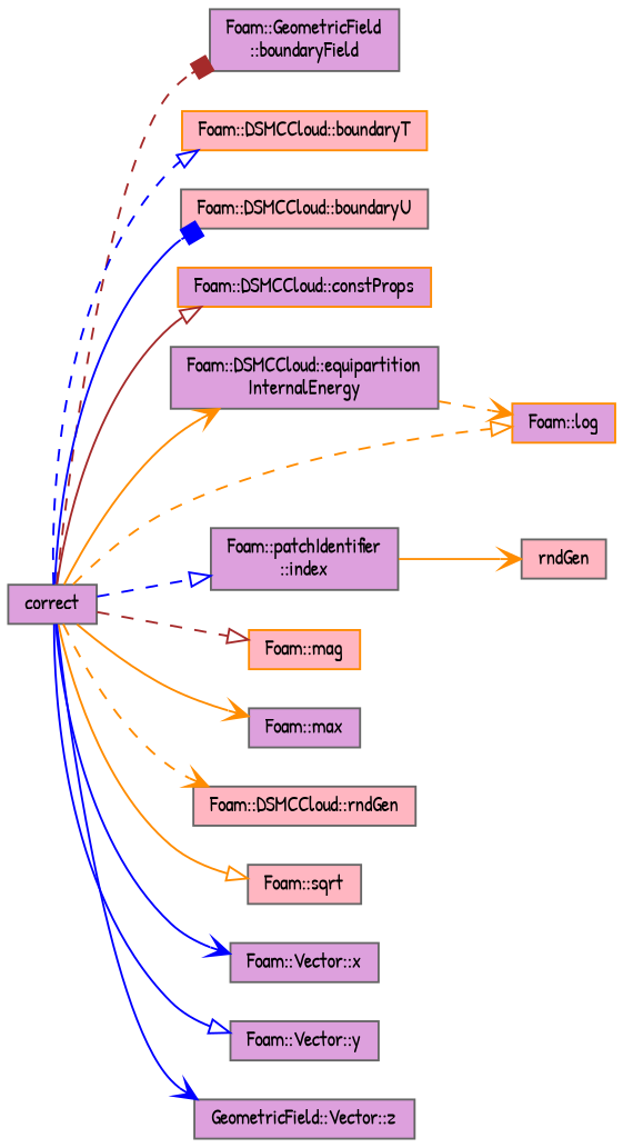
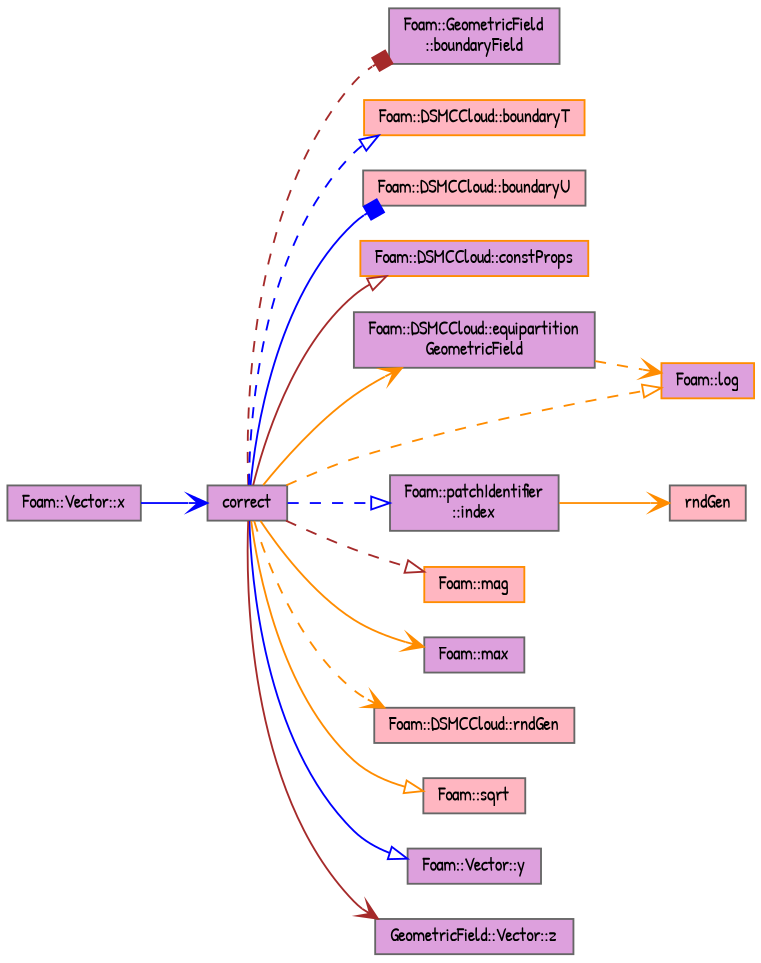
  digraph {
    fontname="Patrick Hand"
    rankdir=LR
    node [color=gray40 fillcolor=plum fontname="Patrick Hand" fontsize=10 shape=record style=filled]
    edge [arrowhead=onormal color=darkorange fontname="Patrick Hand" fontsize=10 labelfontname=Helvetica labelfontsize=10 style=solid]
    n1 [fontcolor=black height=0.2 label=correct width=0.4]
    n2 [height=0.2 label="Foam::GeometricField\l::boundaryField" width=0.4]
    n3 [color=darkorange fillcolor=lightpink height=0.2 label="Foam::DSMCCloud::boundaryT" width=0.4]
    n4 [fillcolor=lightpink height=0.2 label="Foam::DSMCCloud::boundaryU" width=0.4]
    n5 [color=darkorange height=0.2 label="Foam::DSMCCloud::constProps" width=0.4]
-   n6 [height=0.2 label="Foam::DSMCCloud::equipartition\lInternalEnergy" width=0.4]
+   n6 [height=0.2 label="Foam::DSMCCloud::equipartition\lGeometricField" width=0.4]
    n7 [color=darkorange height=0.2 label="Foam::log" width=0.4]
    n8 [height=0.2 label="Foam::patchIdentifier\l::index" width=0.4]
    n9 [color=darkorange fillcolor=lightpink height=0.2 label="Foam::mag" width=0.4]
    n10 [height=0.2 label="Foam::max" width=0.4]
    n11 [fillcolor=lightpink height=0.2 label="Foam::DSMCCloud::rndGen" width=0.4]
    n12 [fillcolor=lightpink height=0.2 label="Foam::sqrt" width=0.4]
    n13 [height=0.2 label="Foam::Vector::x" width=0.4]
    n14 [height=0.2 label="Foam::Vector::y" width=0.4]
    n15 [height=0.2 label="GeometricField::Vector::z" width=0.4]
    n16 [fillcolor=lightpink height=0.2 label=rndGen width=0.4]
    n1 -> n2 [arrowhead=box color=brown style=dashed]
    n1 -> n3 [color=blue style=dashed]
    n1 -> n4 [arrowhead=box color=blue]
    n1 -> n5 [color=brown]
    n1 -> n6 [arrowhead=vee]
    n1 -> n7 [style=dashed]
    n1 -> n8 [color=blue style=dashed]
    n1 -> n9 [color=brown style=dashed]
    n1 -> n10 [arrowhead=vee]
    n1 -> n11 [arrowhead=vee style=dashed]
    n1 -> n12
-   n1 -> n13 [arrowhead=vee color=blue]
+   n13 -> n1 [arrowhead=vee color=blue]
    n1 -> n14 [color=blue]
-   n1 -> n15 [arrowhead=vee color=blue]
+   n1 -> n15 [arrowhead=vee color=brown]
    n6 -> n7 [arrowhead=vee style=dashed]
    n8 -> n16 [arrowhead=vee]
  }
